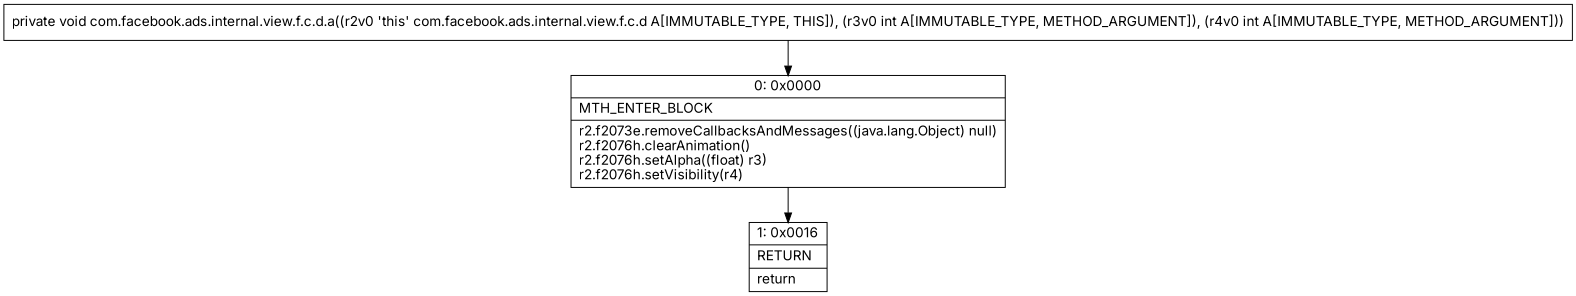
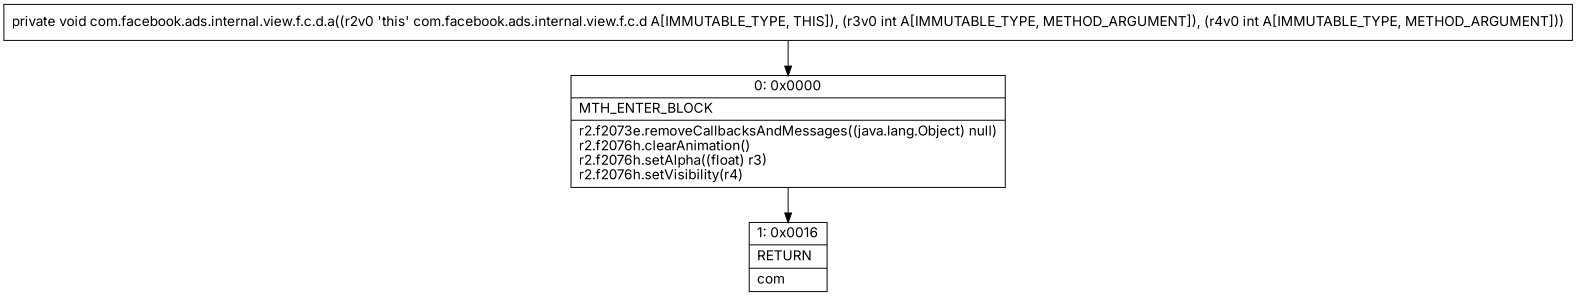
  digraph {
    fontname=Inter
    node [shape=record fontname=Inter]
    edge [fontname=Inter]
    n1 [label="{0\:\ 0x0000|MTH_ENTER_BLOCK\l|r2.f2073e.removeCallbacksAndMessages((java.lang.Object) null)\lr2.f2076h.clearAnimation()\lr2.f2076h.setAlpha((float) r3)\lr2.f2076h.setVisibility(r4)\l}"]
-   n2 [label="{1\:\ 0x0016|RETURN\l|return\l}"]
+   n2 [label="{1\:\ 0x0016|RETURN\l|com\l}"]
    n3 [label="{private void com.facebook.ads.internal.view.f.c.d.a((r2v0 'this' com.facebook.ads.internal.view.f.c.d A[IMMUTABLE_TYPE, THIS]), (r3v0 int A[IMMUTABLE_TYPE, METHOD_ARGUMENT]), (r4v0 int A[IMMUTABLE_TYPE, METHOD_ARGUMENT])) }"]
    n1 -> n2
    n3 -> n1
  }
